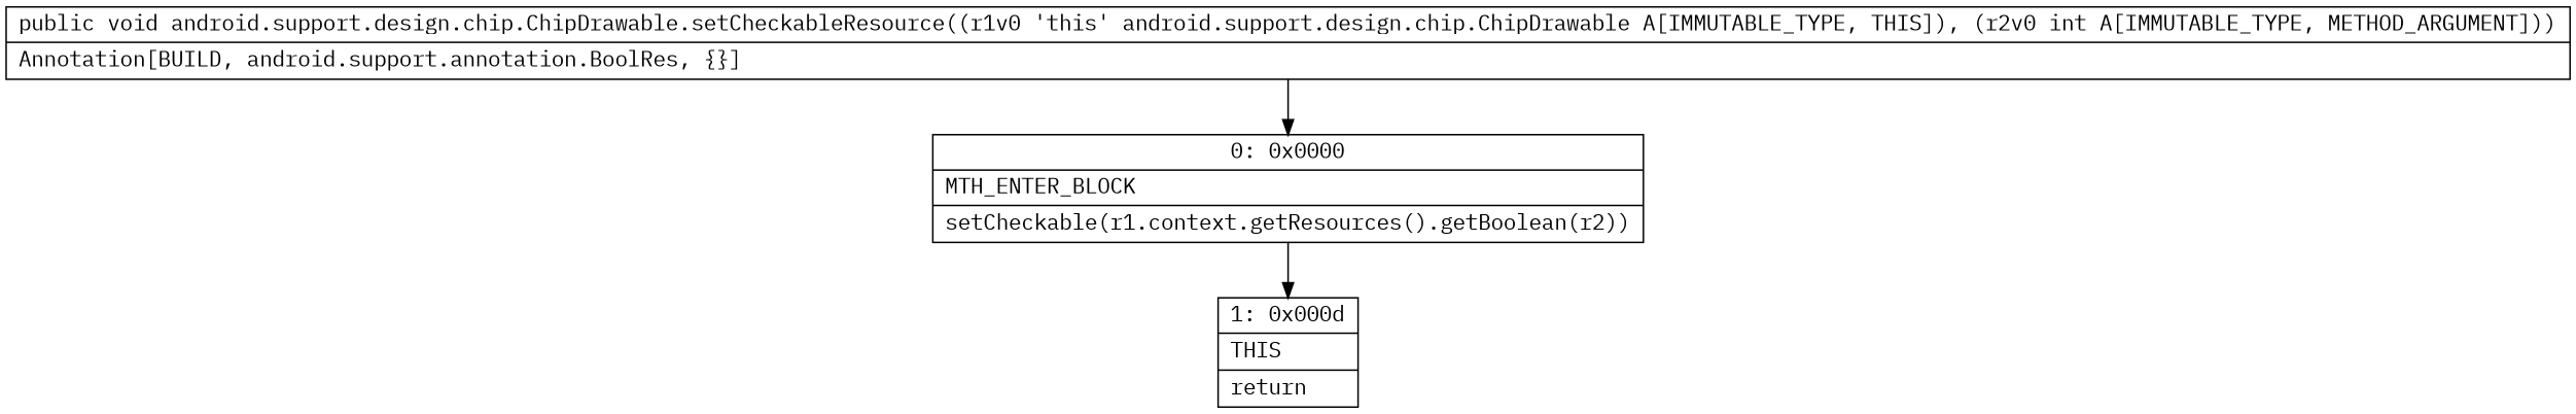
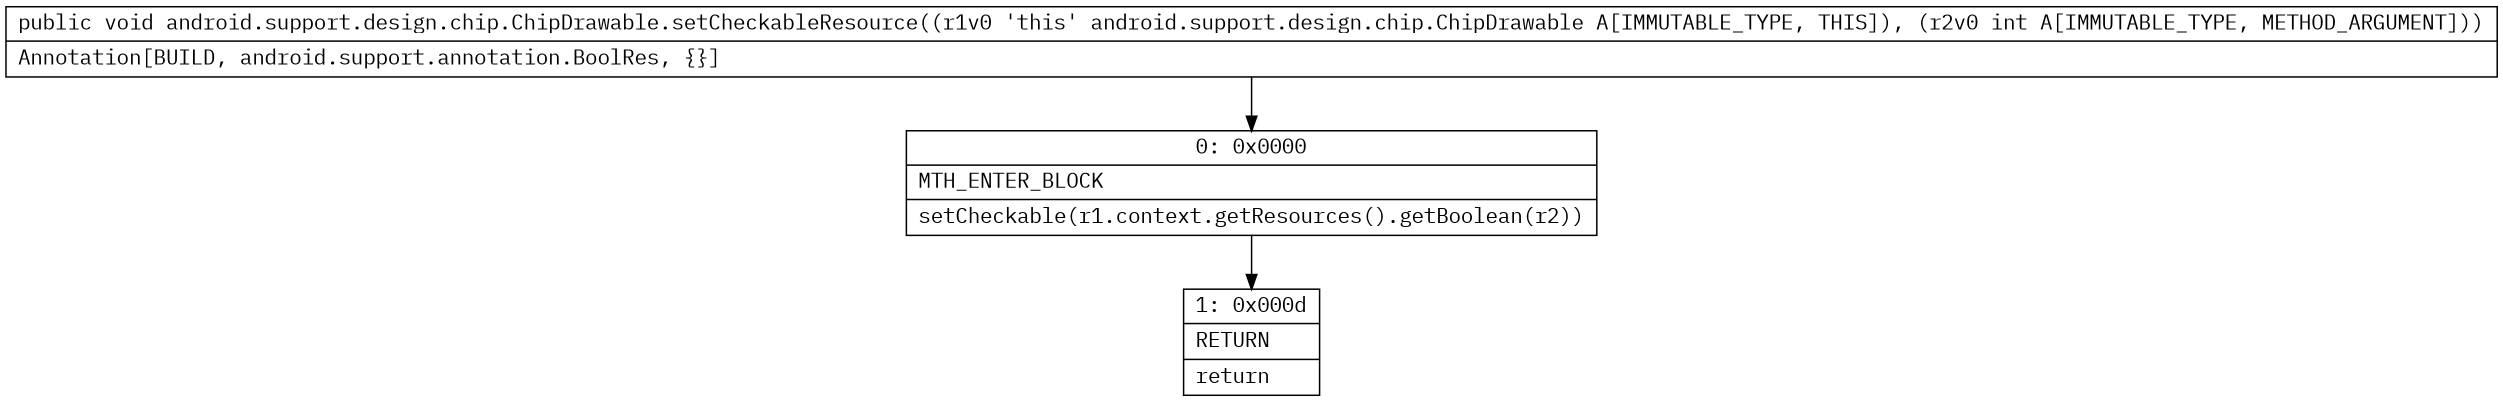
  digraph {
    fontname="IBM Plex Mono"
    node [shape=record fontname="IBM Plex Mono"]
    edge [fontname="IBM Plex Mono"]
    n1 [label="{0\:\ 0x0000|MTH_ENTER_BLOCK\l|setCheckable(r1.context.getResources().getBoolean(r2))\l}"]
-   n2 [label="{1\:\ 0x000d|THIS\l|return\l}"]
+   n2 [label="{1\:\ 0x000d|RETURN\l|return\l}"]
    n3 [label="{public void android.support.design.chip.ChipDrawable.setCheckableResource((r1v0 'this' android.support.design.chip.ChipDrawable A[IMMUTABLE_TYPE, THIS]), (r2v0 int A[IMMUTABLE_TYPE, METHOD_ARGUMENT]))  | Annotation[BUILD, android.support.annotation.BoolRes, \{\}]\l}"]
    n1 -> n2
    n3 -> n1
  }
